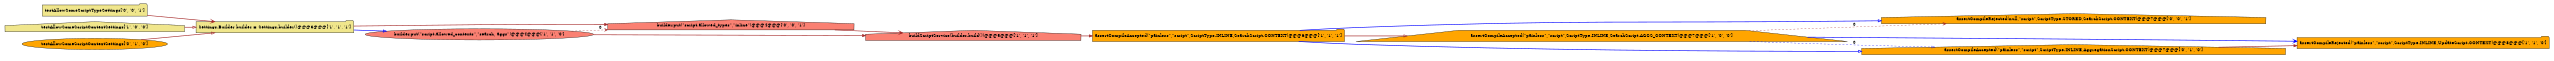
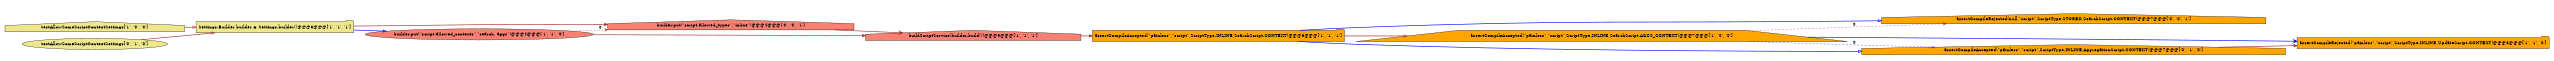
  digraph {
    rankdir=LR
    node [fillcolor=orange shape=house style=filled]
    edge [arrowhead=onormal color=brown style=bold]
    n1 [label="assertCompileRejected(\"painless\",\"script\",ScriptType.INLINE,UpdateScript.CONTEXT)@@@8@@@['1', '1', '0']" shape=folder]
-   n2 [fillcolor=khaki label="testAllowSomeScriptTypeSettings['0', '0', '1']" shape=folder]
    n3 [fillcolor=khaki label="Settings.Builder builder = Settings.builder()@@@3@@@['1', '1', '1']" shape=folder]
    n4 [fillcolor=salmon label="builder.put(\"script.allowed_types\",\"inline\")@@@4@@@['0', '0', '1']"]
    n5 [fillcolor=salmon label="builder.put(\"script.allowed_contexts\",\"search, aggs\")@@@4@@@['1', '1', '0']" shape=ellipse]
    n6 [fillcolor=salmon label="buildScriptService(builder.build())@@@5@@@['1', '1', '1']"]
    n7 [label="assertCompileAccepted(\"painless\",\"script\",ScriptType.INLINE,SearchScript.CONTEXT)@@@6@@@['1', '1', '1']" shape=folder]
    n8 [label="assertCompileAccepted(\"painless\",\"script\",ScriptType.INLINE,SearchScript.AGGS_CONTEXT)@@@7@@@['1', '0', '0']" shape=trapezium]
    n9 [label="assertCompileRejected(null,\"script\",ScriptType.STORED,SearchScript.CONTEXT)@@@7@@@['0', '0', '1']"]
    n10 [label="assertCompileAccepted(\"painless\",\"script\",ScriptType.INLINE,AggregationScript.CONTEXT)@@@7@@@['0', '1', '0']"]
    n11 [fillcolor=khaki label="testAllowSomeScriptContextSettings['1', '0', '0']"]
-   n12 [label="testAllowSomeScriptContextSettings['0', '1', '0']" shape=ellipse]
-   n2 -> n3 [arrowhead=vee]
+   n12 [fillcolor=khaki label="testAllowSomeScriptContextSettings['0', '1', '0']" shape=ellipse]
    n3 -> n4 [arrowhead=normal]
    n3 -> n5 [color=blue]
    n4 -> n6 [arrowhead=vee]
    n5 -> n4 [arrowhead=vee label=0 style=dashed]
    n5 -> n6 [arrowhead=normal]
    n6 -> n7 [arrowhead=normal]
    n7 -> n8
    n7 -> n9 [color=blue]
    n7 -> n10 [color=blue]
    n8 -> n1 [arrowhead=vee color=blue]
    n8 -> n9 [arrowhead=vee label=0 style=dashed]
    n8 -> n10 [color=blue label=0 style=dashed]
    n10 -> n1 [arrowhead=normal]
    n11 -> n3
    n12 -> n3
  }
